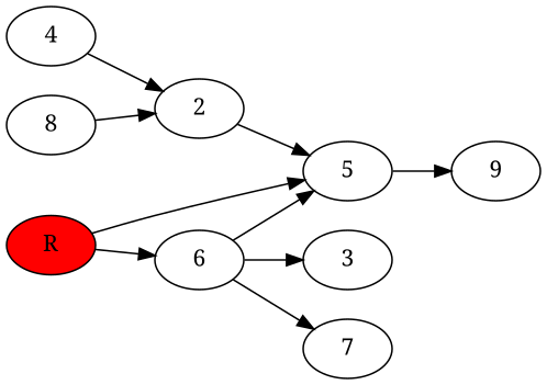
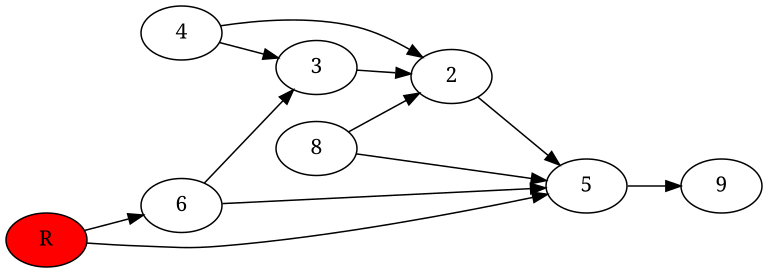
  digraph {
    fontname="Noto Serif"
    rankdir=LR
    node [fontname="Noto Serif"]
    edge [fontname="Noto Serif"]
    4
    2
    3
    5
    9
    8
    6
-   7
    R [fillcolor="#ff0000" style=filled]
    4 -> 2
+   4 -> 3
    2 -> 5
+   3 -> 2
    5 -> 9
    8 -> 2
+   8 -> 5
    6 -> 3
    6 -> 5
-   6 -> 7
    R -> 5
    R -> 6
  }
